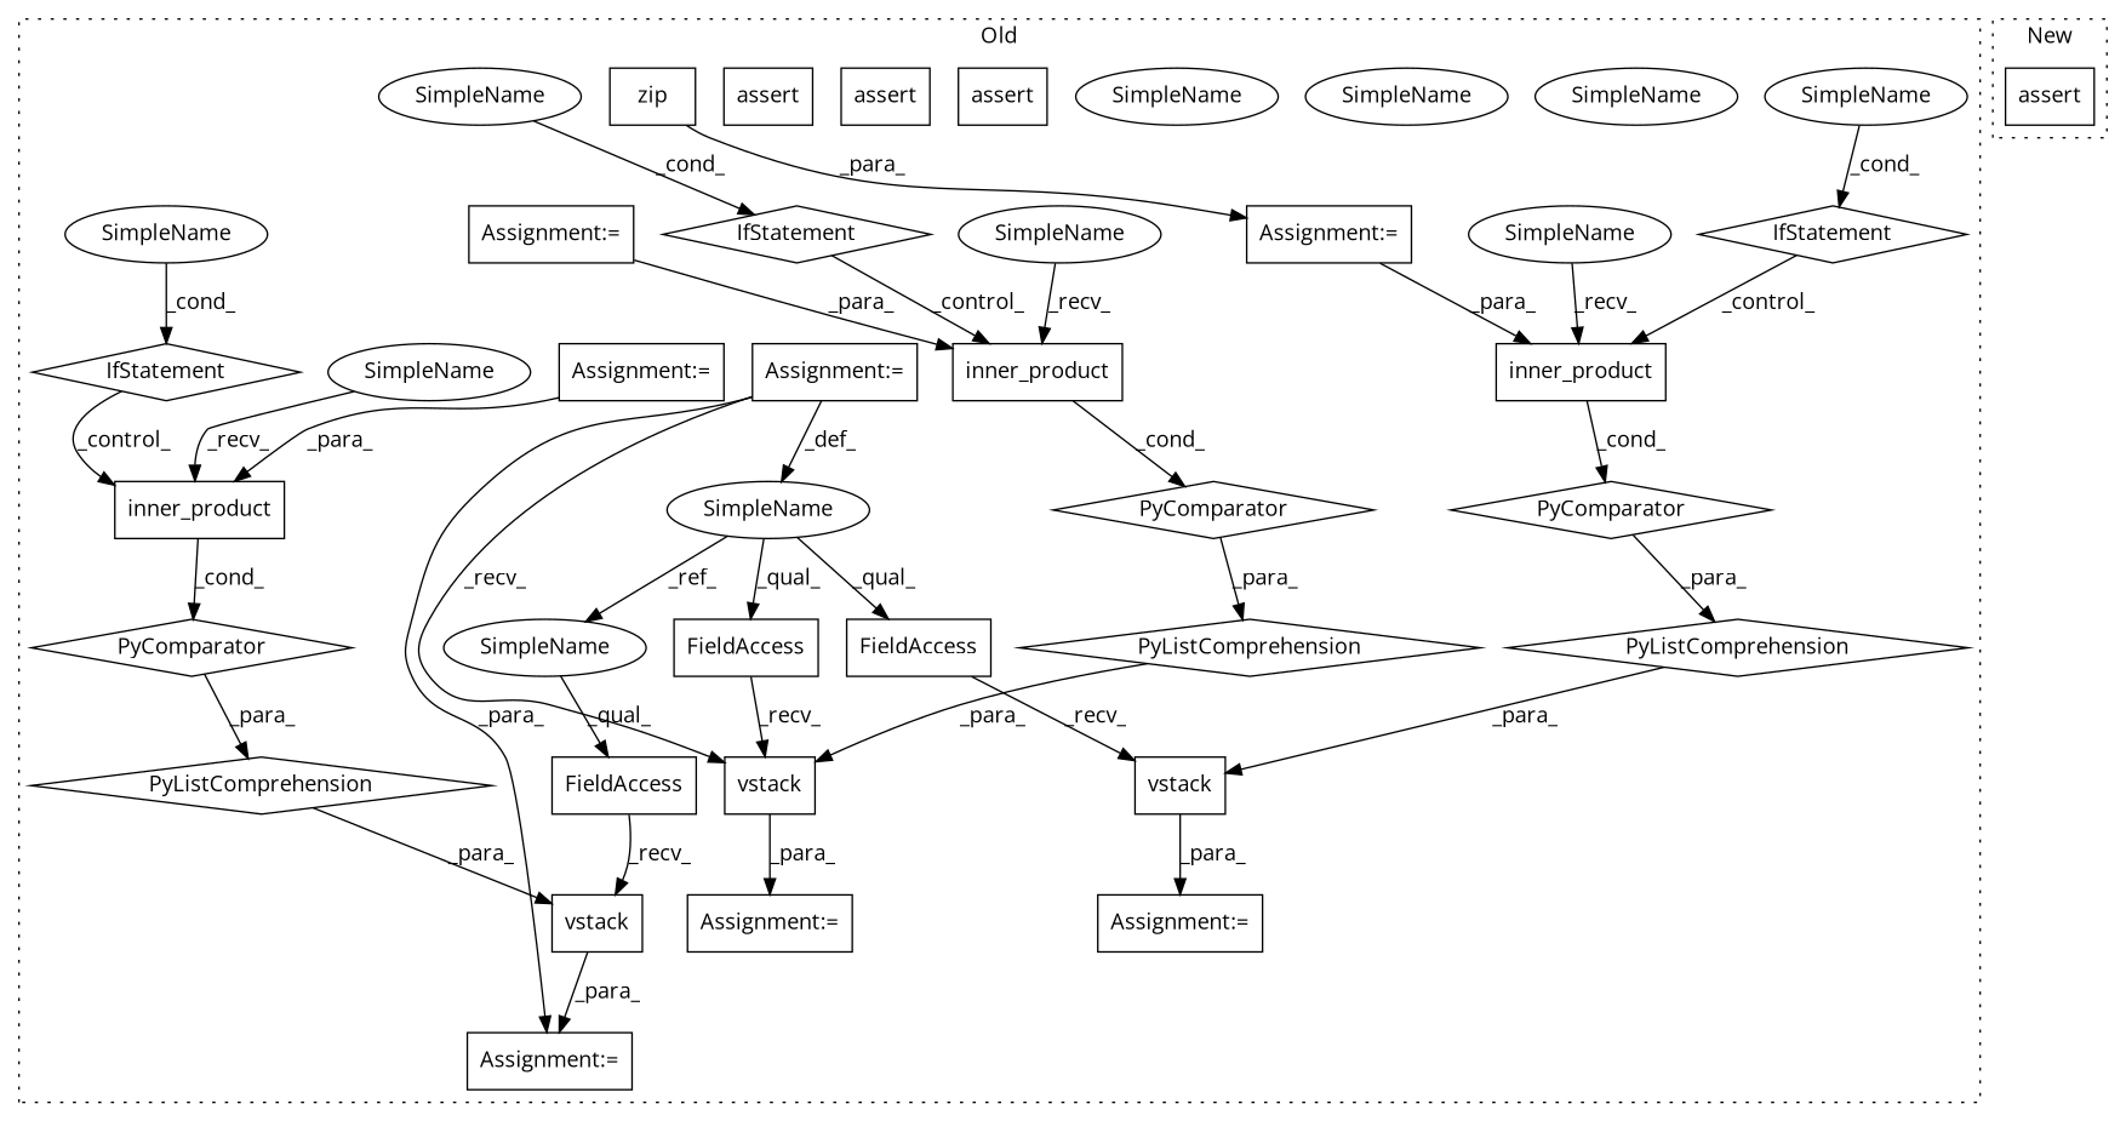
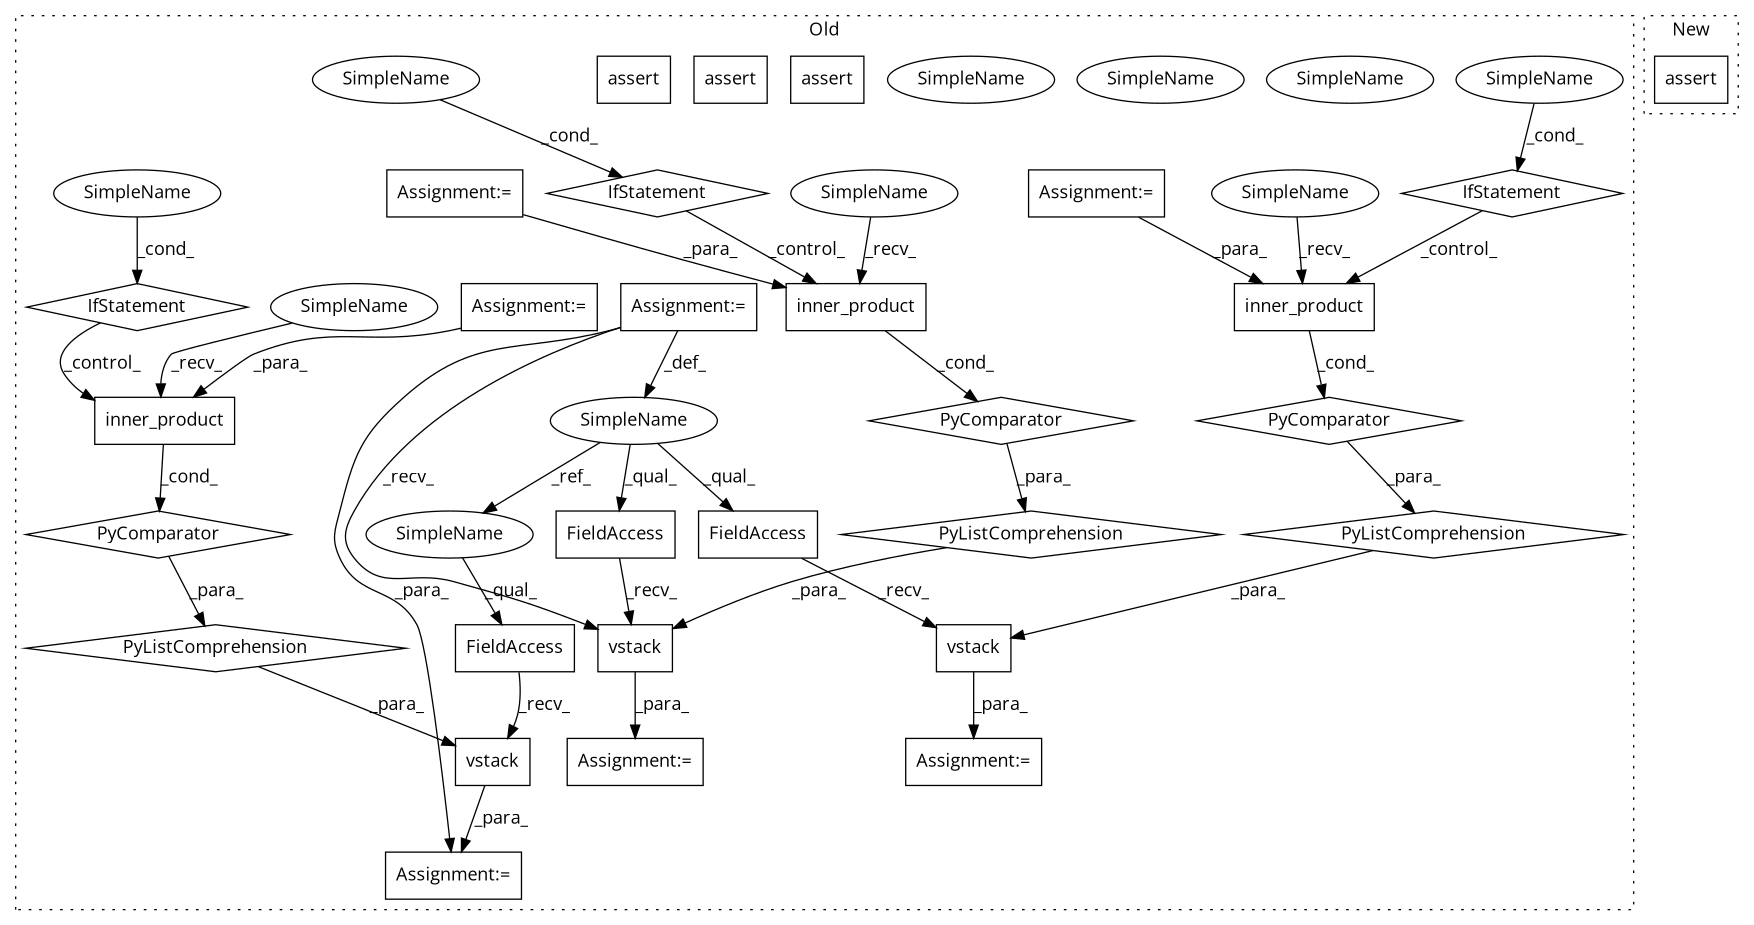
  digraph {
    fontname="Open Sans"
    node [a=32 l=53 s=55388 shape=box fontname="Open Sans"]
    edge [fontname="Open Sans"]
    n1 [l="14,1" label=inner_product s="55255,55291"]
    n2 [a=7 l=1 label="Assignment:=" s=55209]
-   n3 [l="4,1" label=zip s="55404,55442"]
    n4 [l="14,1" label=inner_product s="54876,54919"]
    n5 [a=113 l=64 label=PyComparator shape=diamond]
    n6 [l="20,-5" label=vstack s="54849,55061"]
    n7 [a=113 label=PyComparator s=55000 shape=diamond]
    n8 [l="20,-5" label=vstack s="55228,55460"]
    n9 [a=22 l=17 label=FieldAccess s=55210]
    n10 [a=42 l=9 label=SimpleName s=53858 shape=ellipse]
    n11 [a=22 l=17 label=FieldAccess s=54450]
    n12 [l="20,-5" label=vstack s="54468,54680"]
    n13 [a=113 label=PyComparator s=54619 shape=diamond]
    n14 [a=42 l=5 label=SimpleName s=55447 shape=ellipse]
    n15 [a=25 l=64 label=IfStatement shape=diamond]
    n16 [a=42 l=5 label=SimpleName s=55048 shape=ellipse]
    n17 [a=25 label=IfStatement s=55000 shape=diamond]
    n18 [a=22 l=17 label=FieldAccess s=54831]
    n19 [a=25 label=IfStatement s=54619 shape=diamond]
    n20 [a=42 l=5 label=SimpleName s=54667 shape=ellipse]
    n21 [l="14,1" label=inner_product s="54495,54538"]
    n22 [l="16,1" label=assert s="55090,55121"]
    n23 [a=7 l=1 label="Assignment:=" s=54449]
    n24 [l="16,1" label=assert s="54709,54740"]
    n25 [a=7 label="Assignment:=" s=55000]
    n26 [l="16,1" label=assert s="55489,55520"]
    n27 [a=7 l=64 label="Assignment:="]
    n28 [a=7 l=1 label="Assignment:=" s=54830]
    n29 [a=109 l=192 label=PyListComprehension s=54869 shape=diamond]
    n30 [a=7 l=9 label="Assignment:=" s=53858]
    n31 [a=109 l=212 label=PyListComprehension s=55248 shape=diamond]
    n32 [a=7 label="Assignment:=" s=54619]
    n33 [a=109 l=192 label=PyListComprehension s=54488 shape=diamond]
    n34 [a=42 l=9 label=SimpleName s=54831 shape=ellipse]
    n35 [a=42 l=6 label=SimpleName s=55248 shape=ellipse]
    n36 [a=42 l=6 label=SimpleName s=54488 shape=ellipse]
    n37 [a=42 l=6 label=SimpleName s=54869 shape=ellipse]
    n38 [a=42 l=5 label=SimpleName s=55447 shape=ellipse]
    n39 [a=42 l=5 label=SimpleName s=54667 shape=ellipse]
    n40 [a=42 l=5 label=SimpleName s=55048 shape=ellipse]
    n41 [l="15,2" label=assert s="49558,49635"]
    subgraph cluster_1 {
      label=Old
      style=dotted
      n1
      n2
-     n3
      n4
      n5
      n6
      n7
      n8
      n9
      n10
      n11
      n12
      n13
      n14
      n15
      n16
      n17
      n18
      n19
      n20
      n21
      n22
      n23
      n24
      n25
      n26
      n27
      n28
      n29
      n30
      n31
      n32
      n33
      n34
      n35
      n36
      n37
      n38
      n39
      n40
    }
    subgraph cluster_2 {
      label=New
      style=dotted
      n41
    }
    n1 -> n5 [label=_cond_]
-   n3 -> n27 [label=_para_]
    n4 -> n7 [label=_cond_]
    n5 -> n31 [label=_para_]
    n6 -> n28 [label=_para_]
    n7 -> n29 [label=_para_]
    n8 -> n2 [label=_para_]
    n9 -> n8 [label=_recv_]
    n10 -> n9 [label=_qual_]
    n10 -> n11 [label=_qual_]
    n10 -> n34 [label=_ref_]
    n11 -> n12 [label=_recv_]
    n12 -> n23 [label=_para_]
    n13 -> n33 [label=_para_]
    n15 -> n1 [label=_control_]
    n17 -> n4 [label=_control_]
    n18 -> n6 [label=_recv_]
    n19 -> n21 [label=_control_]
    n21 -> n13 [label=_cond_]
    n25 -> n4 [label=_para_]
    n27 -> n1 [label=_para_]
    n29 -> n6 [label=_para_]
    n30 -> n10 [label=_def_]
    n30 -> n12 [label=_recv_]
    n30 -> n28 [label=_para_]
    n31 -> n8 [label=_para_]
    n32 -> n21 [label=_para_]
    n33 -> n12 [label=_para_]
    n34 -> n18 [label=_qual_]
    n35 -> n1 [label=_recv_]
    n36 -> n21 [label=_recv_]
    n37 -> n4 [label=_recv_]
    n38 -> n15 [label=_cond_]
    n39 -> n19 [label=_cond_]
    n40 -> n17 [label=_cond_]
  }
